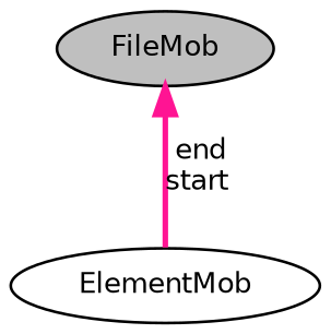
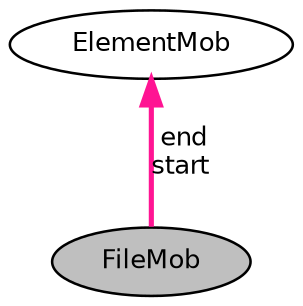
  digraph {
    node [color=black fontname=Helvetica fontsize=10 shape=ellipse style=filled]
    n1 [fillcolor=grey75 fontcolor=black height=0.2 label=FileMob width=0.4]
    n2 [fillcolor=white height=0.2 label=ElementMob width=0.4]
-   n1 -> n2 [color=deeppink dir=back fontname=Helvetica fontsize=10 label=" end\nstart" labelfontname=Helvetica labelfontsize=10 style=bold]
+   n2 -> n1 [color=deeppink dir=back fontname=Helvetica fontsize=10 label=" end\nstart" labelfontname=Helvetica labelfontsize=10 style=bold]
  }
